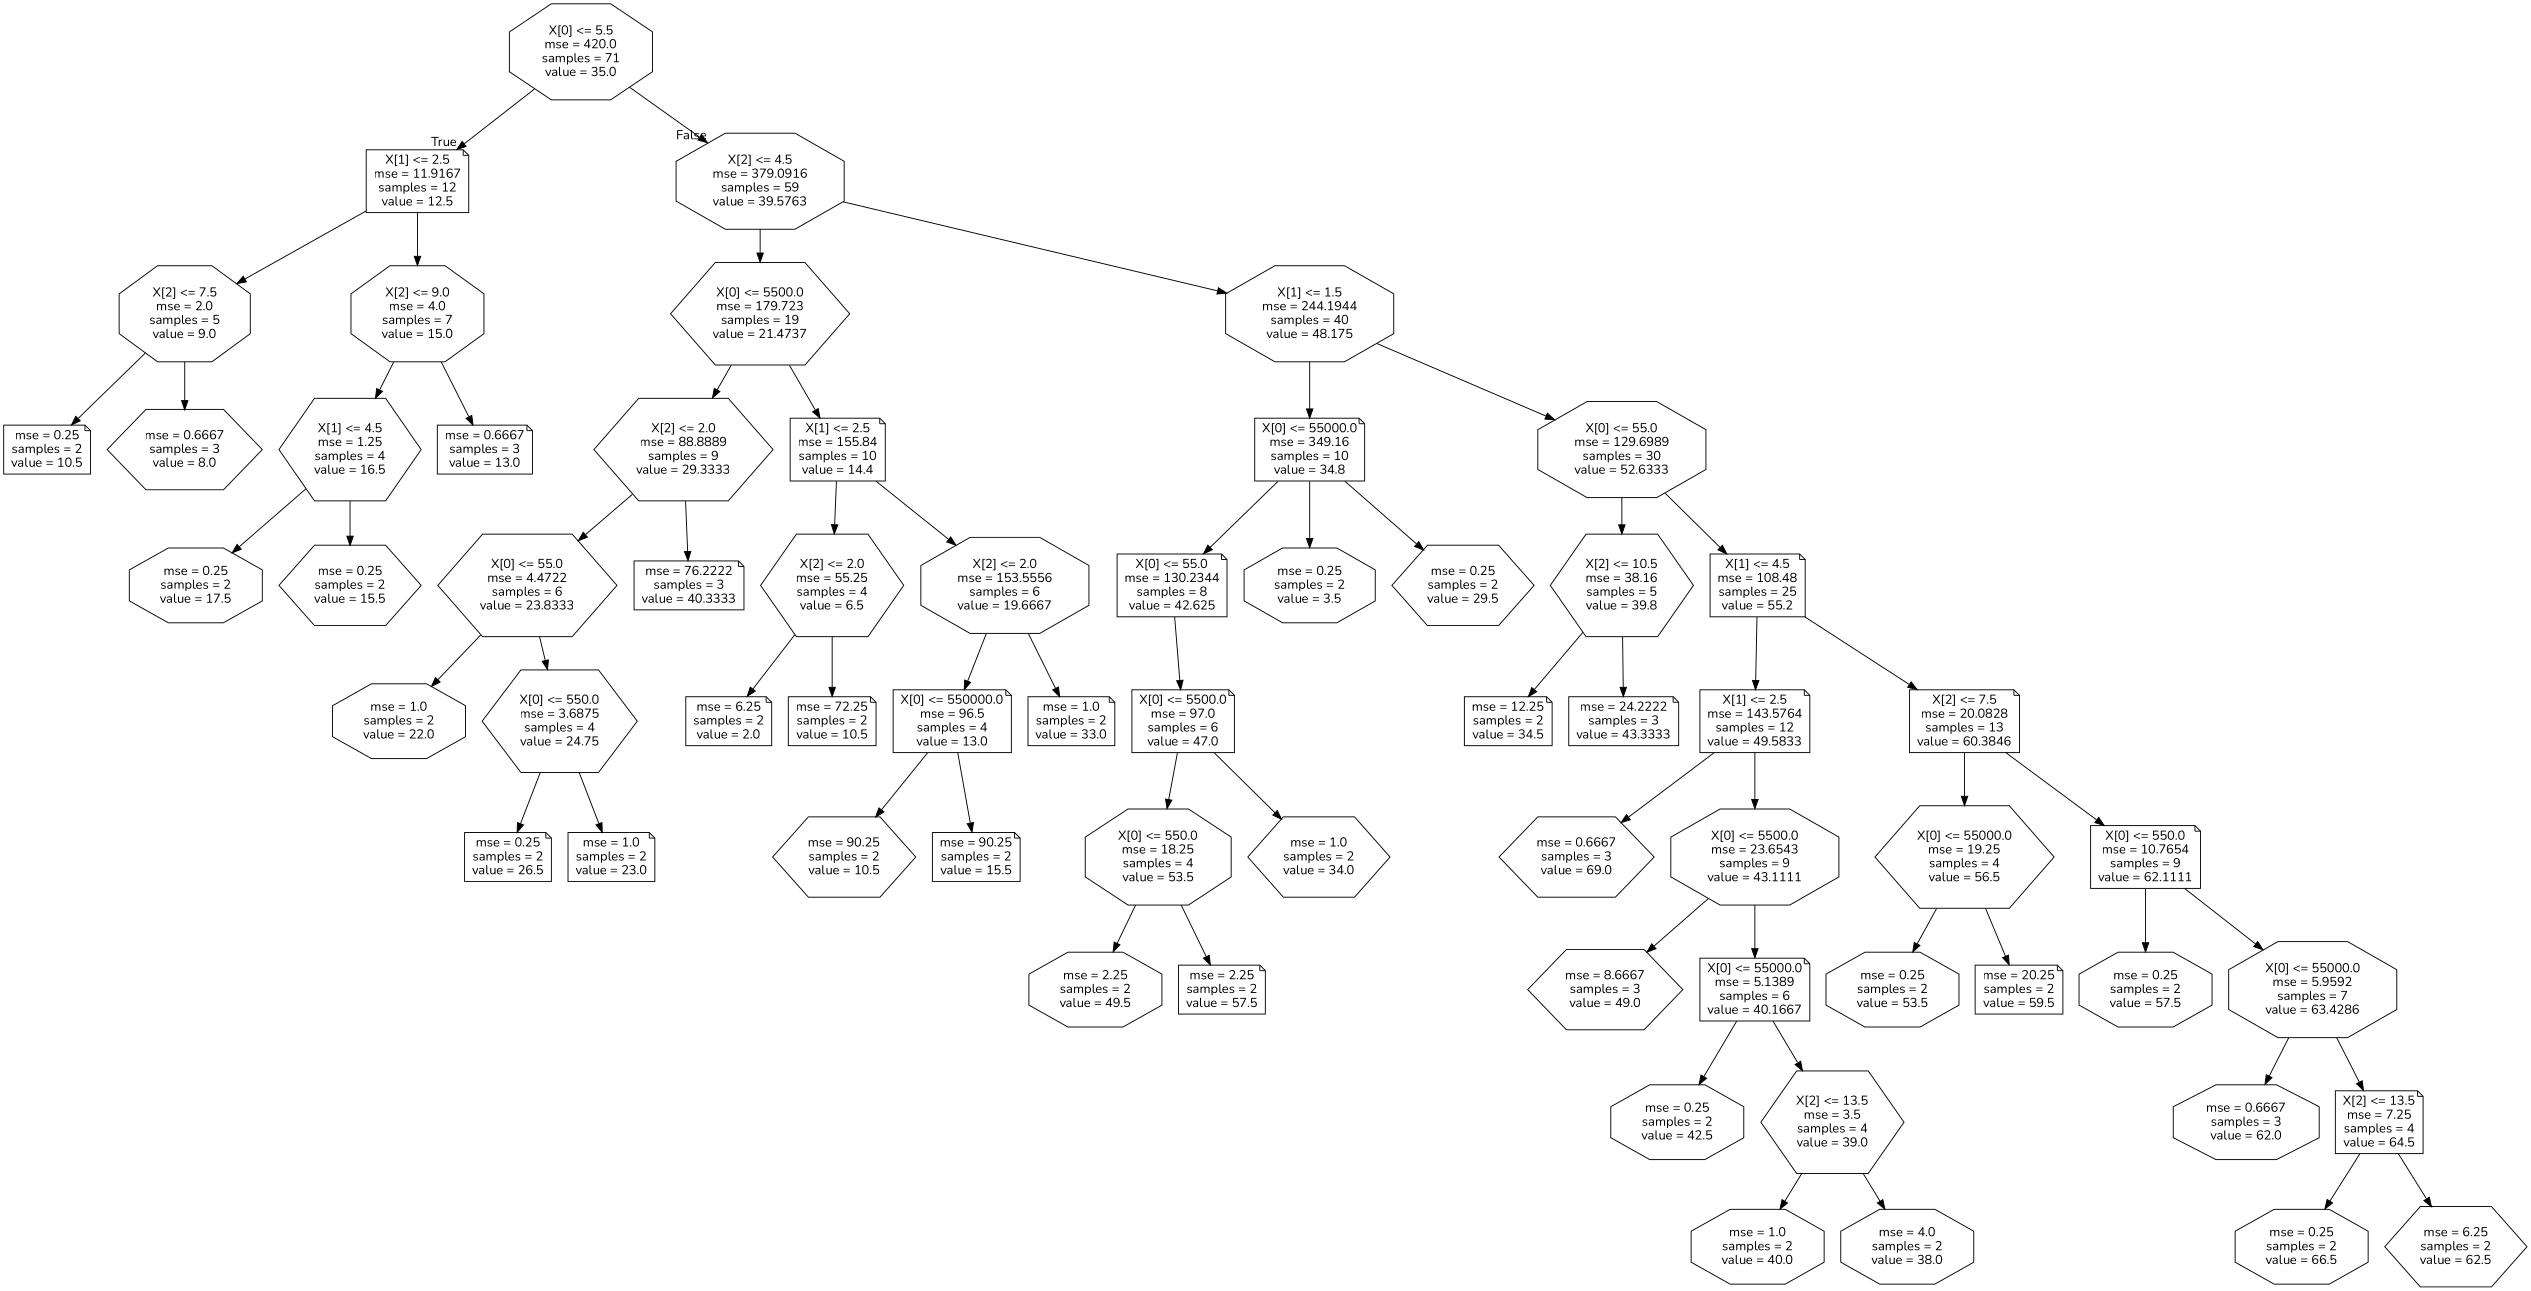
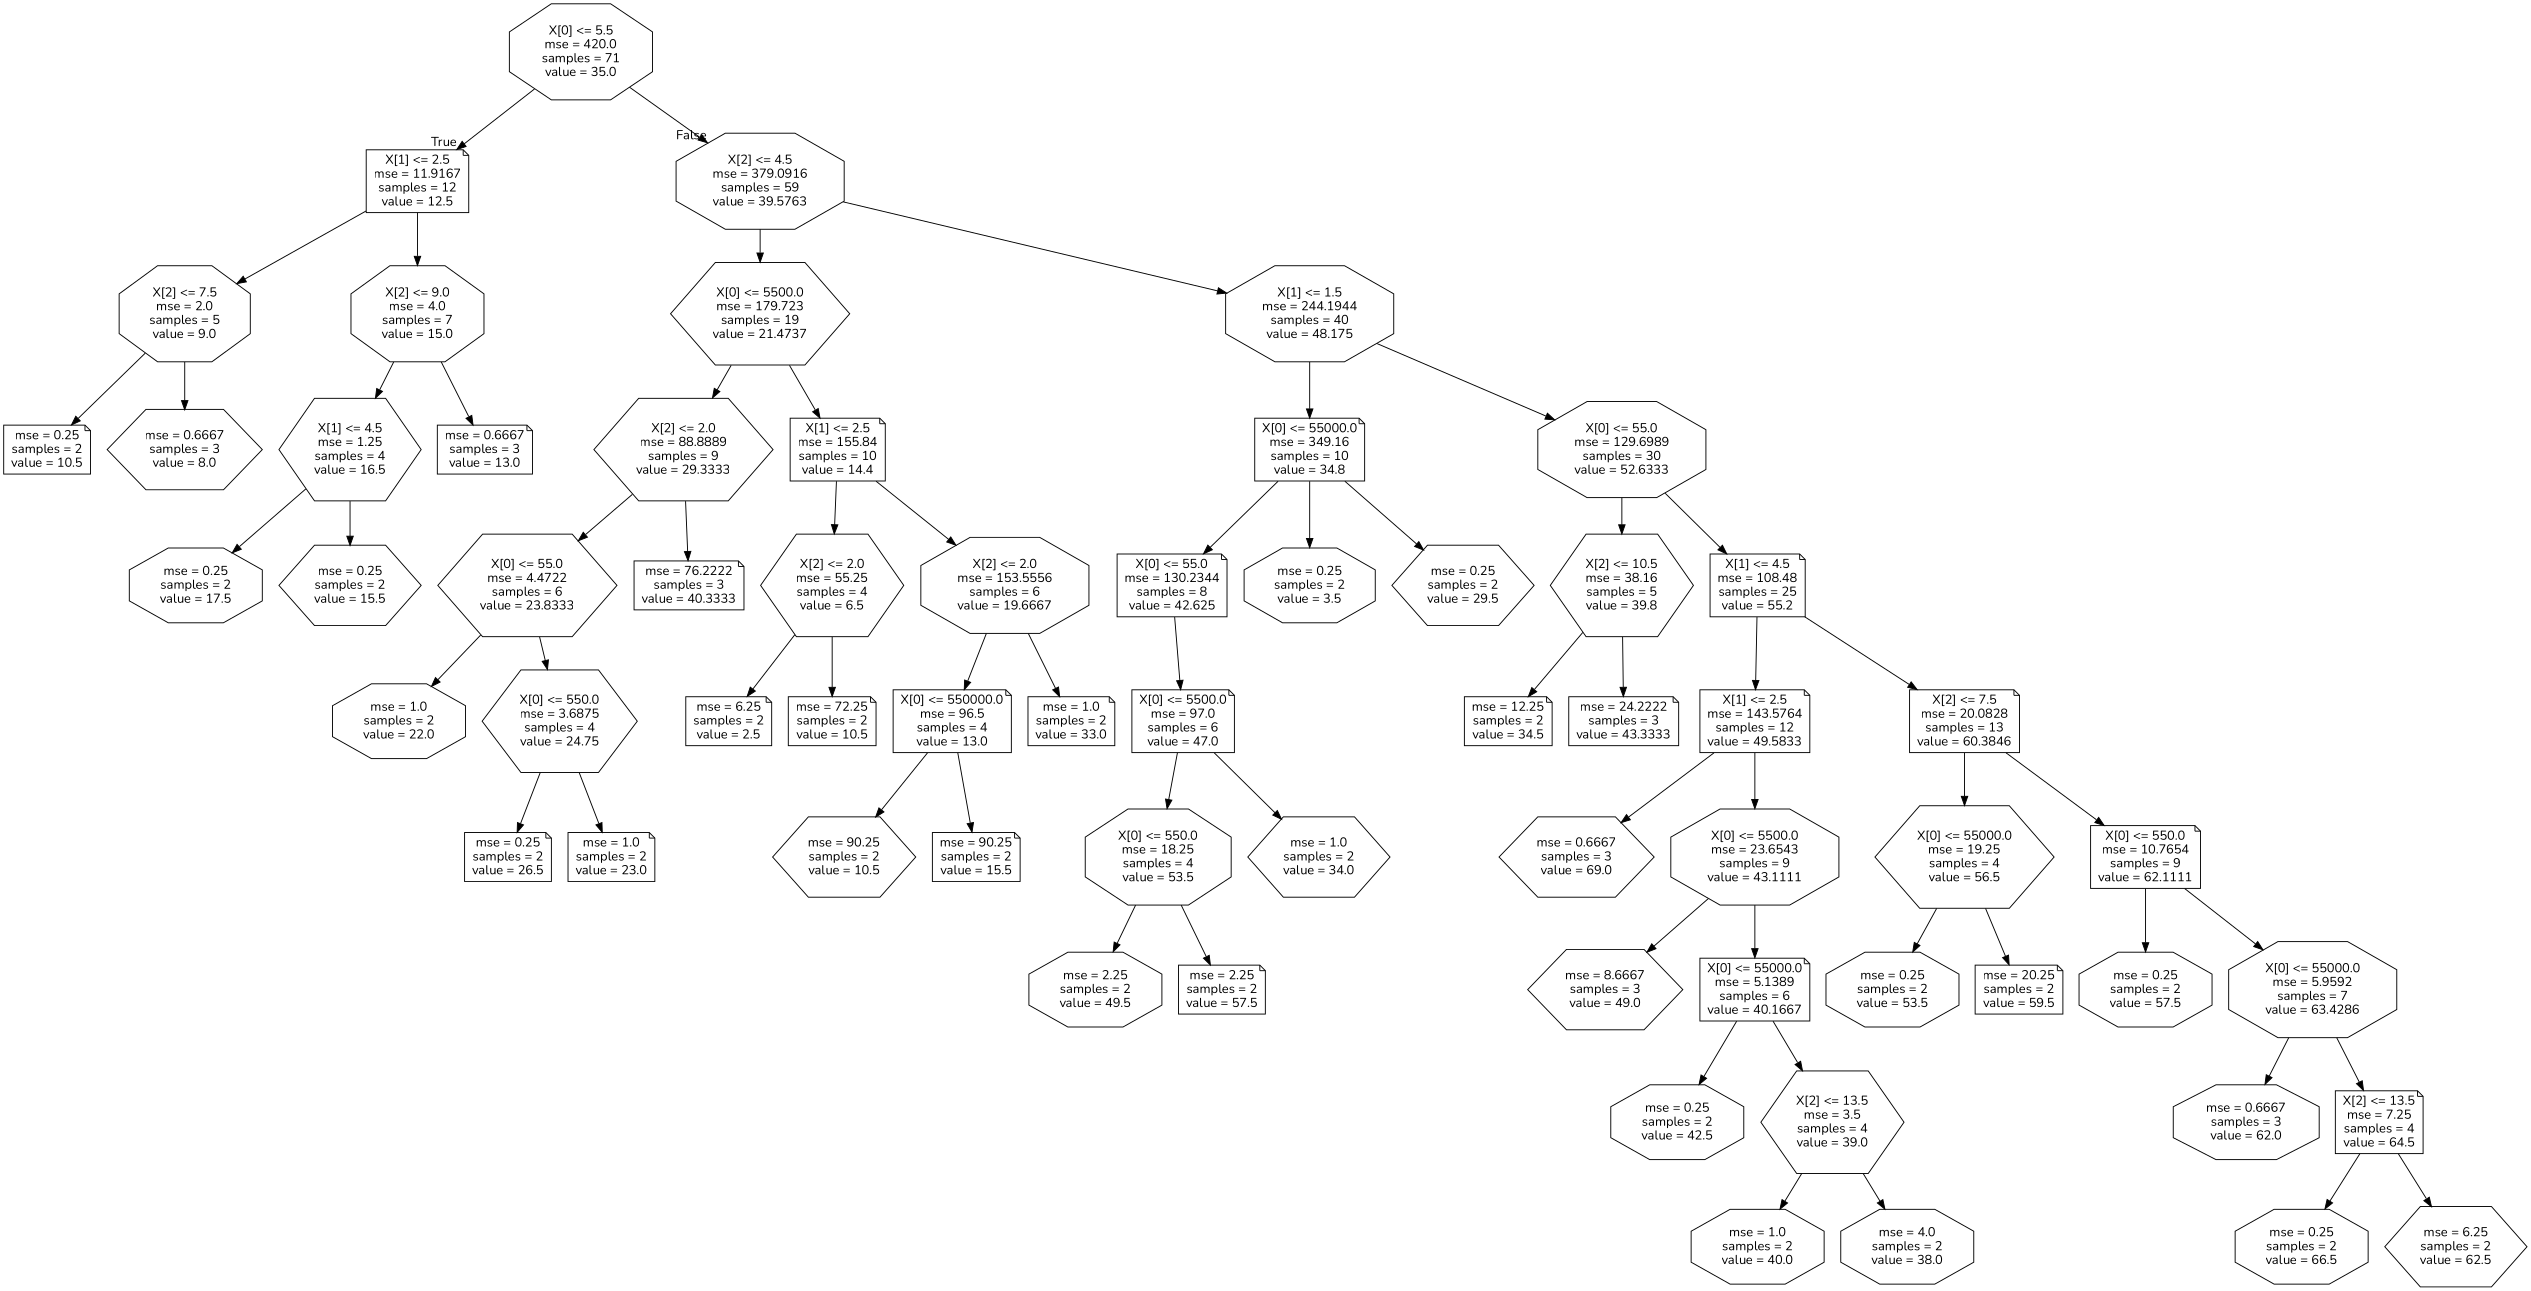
  digraph {
    fontname=Nunito
    node [fontname=Nunito shape=note]
    edge [fontname=Nunito]
    n1 [label="X[0] <= 5.5\nmse = 420.0\nsamples = 71\nvalue = 35.0" shape=octagon]
    n2 [label="X[1] <= 2.5\nmse = 11.9167\nsamples = 12\nvalue = 12.5"]
    n3 [label="X[2] <= 4.5\nmse = 379.0916\nsamples = 59\nvalue = 39.5763" shape=octagon]
    n4 [label="X[2] <= 7.5\nmse = 2.0\nsamples = 5\nvalue = 9.0" shape=octagon]
    n5 [label="X[2] <= 9.0\nmse = 4.0\nsamples = 7\nvalue = 15.0" shape=octagon]
    n6 [label="X[0] <= 5500.0\nmse = 179.723\nsamples = 19\nvalue = 21.4737" shape=hexagon]
    n7 [label="X[1] <= 1.5\nmse = 244.1944\nsamples = 40\nvalue = 48.175" shape=octagon]
    n8 [label="mse = 0.25\nsamples = 2\nvalue = 10.5"]
    n9 [label="mse = 0.6667\nsamples = 3\nvalue = 8.0" shape=hexagon]
    n10 [label="X[1] <= 4.5\nmse = 1.25\nsamples = 4\nvalue = 16.5" shape=hexagon]
    n11 [label="mse = 0.6667\nsamples = 3\nvalue = 13.0"]
    n12 [label="mse = 0.25\nsamples = 2\nvalue = 17.5" shape=octagon]
    n13 [label="mse = 0.25\nsamples = 2\nvalue = 15.5" shape=hexagon]
    n14 [label="X[2] <= 2.0\nmse = 88.8889\nsamples = 9\nvalue = 29.3333" shape=hexagon]
    n15 [label="X[1] <= 2.5\nmse = 155.84\nsamples = 10\nvalue = 14.4"]
    n16 [label="X[0] <= 55000.0\nmse = 349.16\nsamples = 10\nvalue = 34.8"]
    n17 [label="X[0] <= 55.0\nmse = 129.6989\nsamples = 30\nvalue = 52.6333" shape=octagon]
    n18 [label="X[0] <= 55.0\nmse = 4.4722\nsamples = 6\nvalue = 23.8333" shape=hexagon]
    n19 [label="mse = 76.2222\nsamples = 3\nvalue = 40.3333"]
    n20 [label="X[2] <= 2.0\nmse = 55.25\nsamples = 4\nvalue = 6.5" shape=hexagon]
    n21 [label="X[2] <= 2.0\nmse = 153.5556\nsamples = 6\nvalue = 19.6667" shape=octagon]
    n22 [label="mse = 1.0\nsamples = 2\nvalue = 22.0" shape=octagon]
    n23 [label="X[0] <= 550.0\nmse = 3.6875\nsamples = 4\nvalue = 24.75" shape=hexagon]
    n24 [label="mse = 0.25\nsamples = 2\nvalue = 26.5"]
    n25 [label="mse = 1.0\nsamples = 2\nvalue = 23.0"]
-   n26 [label="mse = 6.25\nsamples = 2\nvalue = 2.0"]
+   n26 [label="mse = 6.25\nsamples = 2\nvalue = 2.5"]
    n27 [label="mse = 72.25\nsamples = 2\nvalue = 10.5"]
    n28 [label="X[0] <= 550000.0\nmse = 96.5\nsamples = 4\nvalue = 13.0"]
    n29 [label="mse = 1.0\nsamples = 2\nvalue = 33.0"]
    n30 [label="mse = 90.25\nsamples = 2\nvalue = 10.5" shape=hexagon]
    n31 [label="mse = 90.25\nsamples = 2\nvalue = 15.5"]
    n32 [label="X[0] <= 55.0\nmse = 130.2344\nsamples = 8\nvalue = 42.625"]
    n33 [label="mse = 0.25\nsamples = 2\nvalue = 3.5" shape=octagon]
    n34 [label="mse = 0.25\nsamples = 2\nvalue = 29.5" shape=hexagon]
    n35 [label="X[2] <= 10.5\nmse = 38.16\nsamples = 5\nvalue = 39.8" shape=hexagon]
    n36 [label="X[1] <= 4.5\nmse = 108.48\nsamples = 25\nvalue = 55.2"]
    n37 [label="X[0] <= 5500.0\nmse = 97.0\nsamples = 6\nvalue = 47.0"]
    n38 [label="X[0] <= 550.0\nmse = 18.25\nsamples = 4\nvalue = 53.5" shape=octagon]
    n39 [label="mse = 1.0\nsamples = 2\nvalue = 34.0" shape=hexagon]
    n40 [label="mse = 2.25\nsamples = 2\nvalue = 49.5" shape=octagon]
    n41 [label="mse = 2.25\nsamples = 2\nvalue = 57.5"]
    n42 [label="mse = 12.25\nsamples = 2\nvalue = 34.5"]
    n43 [label="mse = 24.2222\nsamples = 3\nvalue = 43.3333"]
    n44 [label="X[1] <= 2.5\nmse = 143.5764\nsamples = 12\nvalue = 49.5833"]
    n45 [label="X[2] <= 7.5\nmse = 20.0828\nsamples = 13\nvalue = 60.3846"]
    n46 [label="mse = 0.6667\nsamples = 3\nvalue = 69.0" shape=hexagon]
    n47 [label="X[0] <= 5500.0\nmse = 23.6543\nsamples = 9\nvalue = 43.1111" shape=octagon]
    n48 [label="X[0] <= 55000.0\nmse = 19.25\nsamples = 4\nvalue = 56.5" shape=hexagon]
    n49 [label="X[0] <= 550.0\nmse = 10.7654\nsamples = 9\nvalue = 62.1111"]
    n50 [label="mse = 8.6667\nsamples = 3\nvalue = 49.0" shape=hexagon]
    n51 [label="X[0] <= 55000.0\nmse = 5.1389\nsamples = 6\nvalue = 40.1667"]
    n52 [label="mse = 0.25\nsamples = 2\nvalue = 42.5" shape=octagon]
    n53 [label="X[2] <= 13.5\nmse = 3.5\nsamples = 4\nvalue = 39.0" shape=hexagon]
    n54 [label="mse = 1.0\nsamples = 2\nvalue = 40.0" shape=octagon]
    n55 [label="mse = 4.0\nsamples = 2\nvalue = 38.0" shape=octagon]
    n56 [label="mse = 0.25\nsamples = 2\nvalue = 53.5" shape=octagon]
    n57 [label="mse = 20.25\nsamples = 2\nvalue = 59.5"]
    n58 [label="mse = 0.25\nsamples = 2\nvalue = 57.5" shape=octagon]
    n59 [label="X[0] <= 55000.0\nmse = 5.9592\nsamples = 7\nvalue = 63.4286" shape=octagon]
    n60 [label="mse = 0.6667\nsamples = 3\nvalue = 62.0" shape=octagon]
    n61 [label="X[2] <= 13.5\nmse = 7.25\nsamples = 4\nvalue = 64.5"]
    n62 [label="mse = 0.25\nsamples = 2\nvalue = 66.5" shape=octagon]
    n63 [label="mse = 6.25\nsamples = 2\nvalue = 62.5" shape=hexagon]
    n1 -> n2 [headlabel=True labelangle=45 labeldistance=2.5]
    n1 -> n3 [headlabel=False labelangle=-45 labeldistance=2.5]
    n2 -> n4
    n2 -> n5
    n3 -> n6
    n3 -> n7
    n4 -> n8
    n4 -> n9
    n5 -> n10
    n5 -> n11
    n6 -> n14
    n6 -> n15
    n7 -> n16
    n7 -> n17
    n10 -> n12
    n10 -> n13
    n14 -> n18
    n14 -> n19
    n15 -> n20
    n15 -> n21
    n16 -> n32
    n16 -> n33
    n16 -> n34
    n17 -> n35
    n17 -> n36
    n18 -> n22
    n18 -> n23
    n20 -> n26
    n20 -> n27
    n21 -> n28
    n21 -> n29
    n23 -> n24
    n23 -> n25
    n28 -> n30
    n28 -> n31
    n32 -> n37
    n35 -> n42
    n35 -> n43
    n36 -> n44
    n36 -> n45
    n37 -> n38
    n37 -> n39
    n38 -> n40
    n38 -> n41
    n44 -> n46
    n44 -> n47
    n45 -> n48
    n45 -> n49
    n47 -> n50
    n47 -> n51
    n48 -> n56
    n48 -> n57
    n49 -> n58
    n49 -> n59
    n51 -> n52
    n51 -> n53
    n53 -> n54
    n53 -> n55
    n59 -> n60
    n59 -> n61
    n61 -> n62
    n61 -> n63
  }
